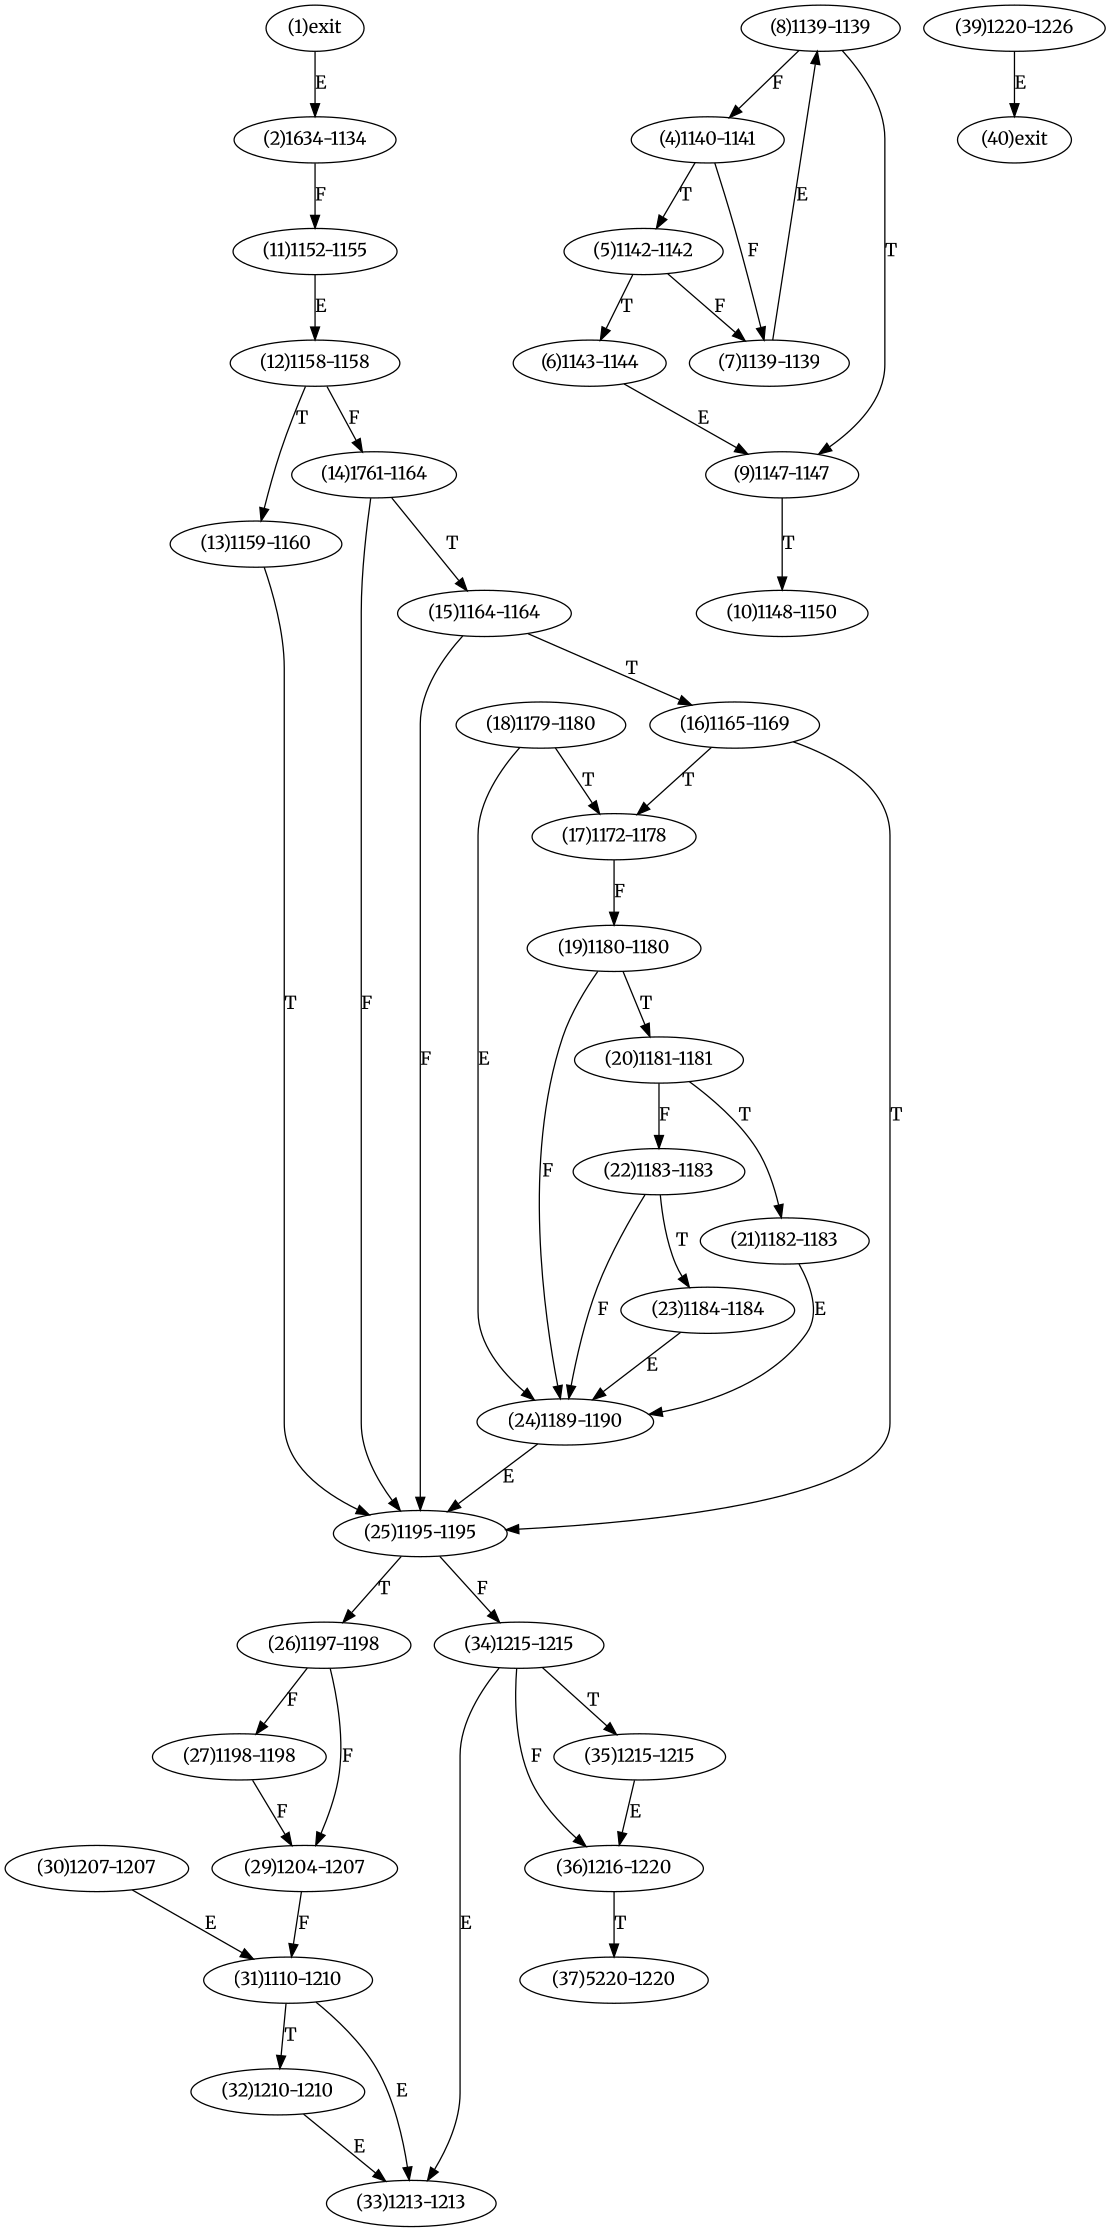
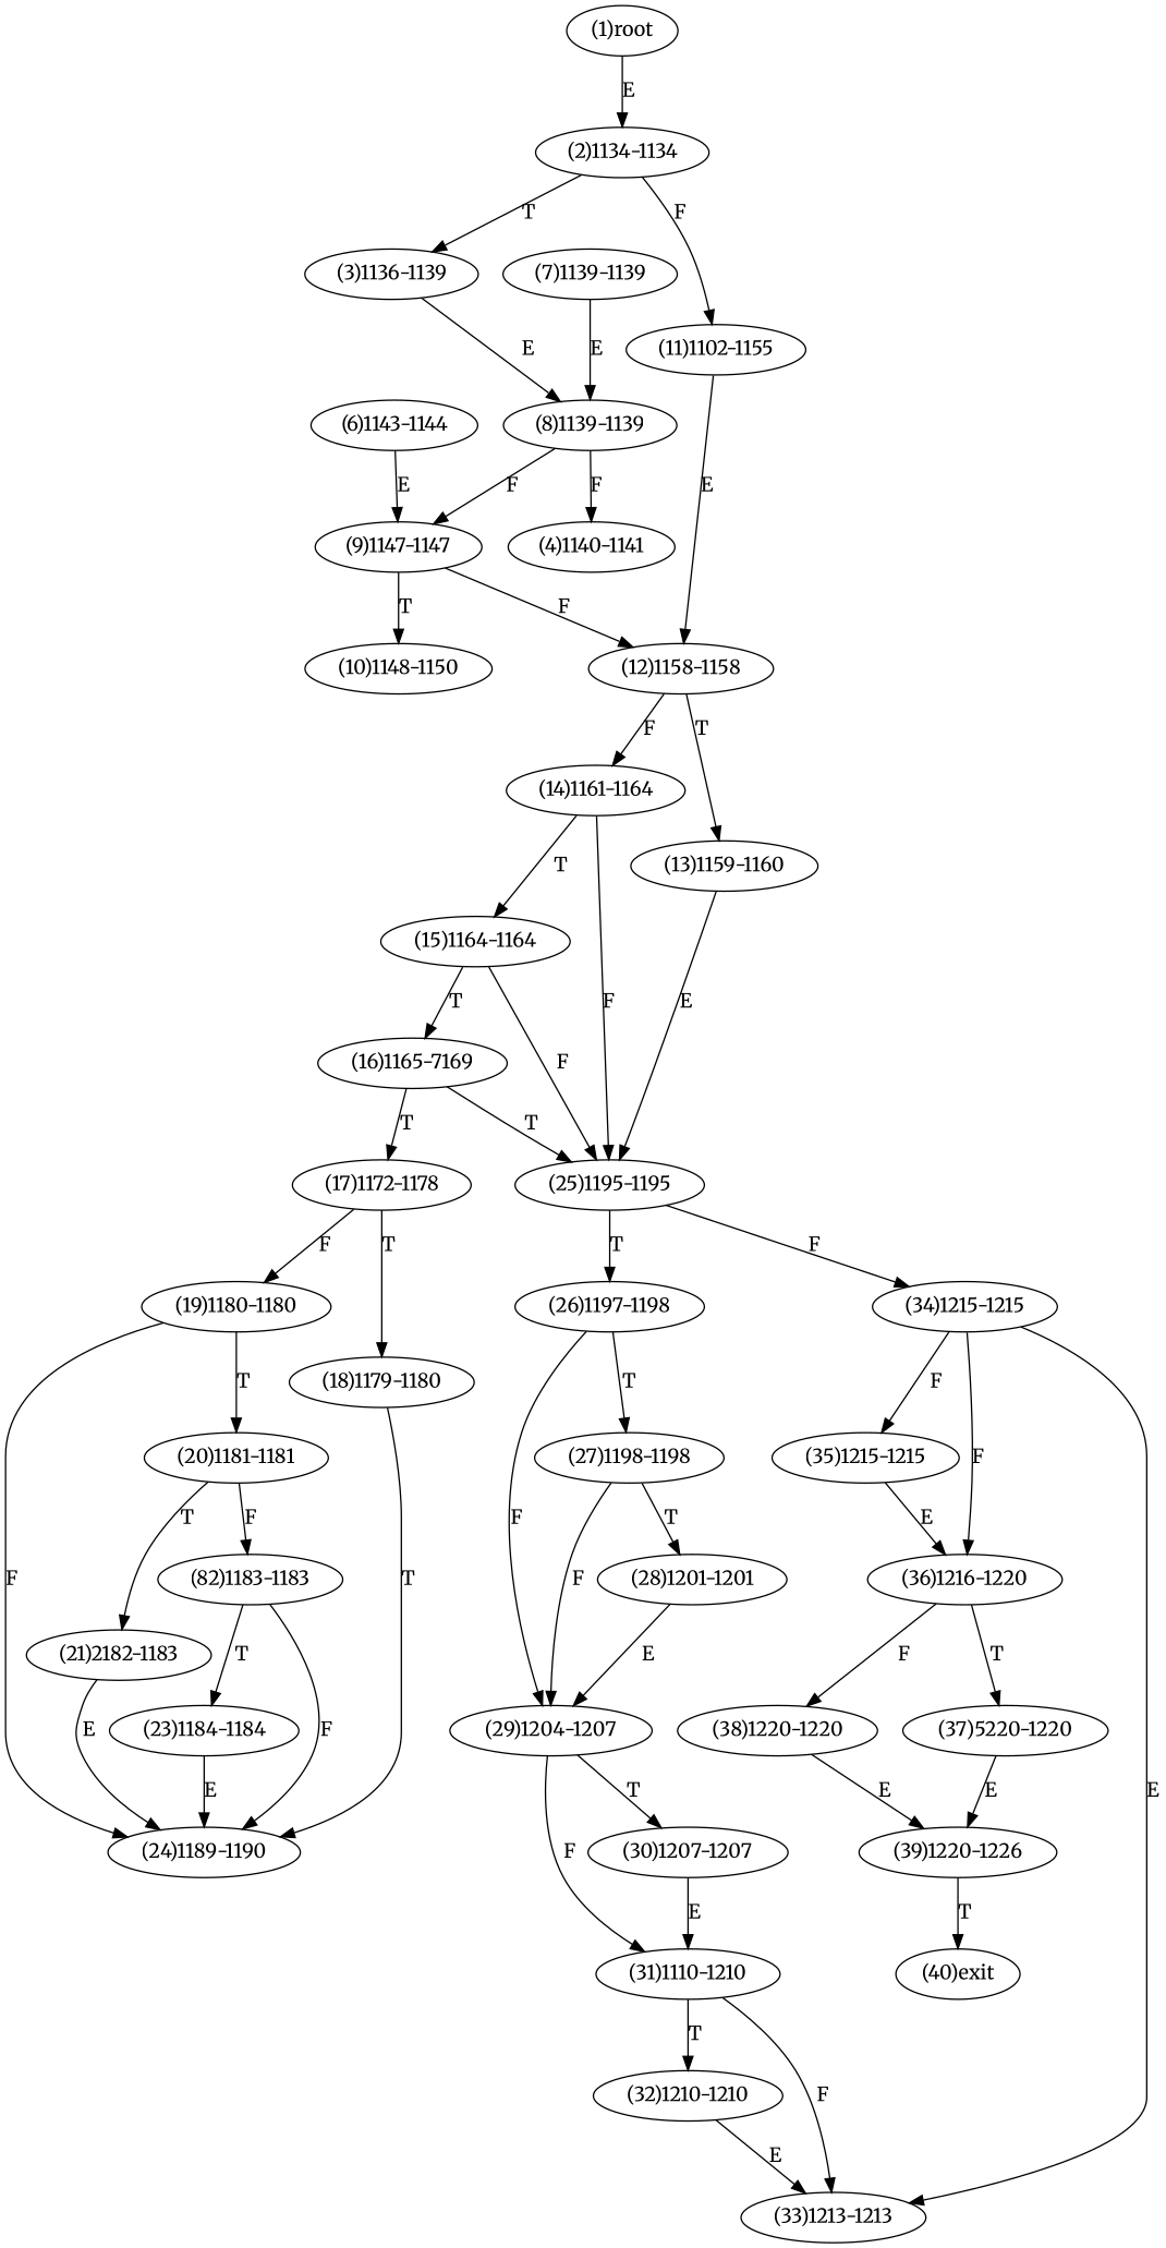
  digraph {
    fontname=Merriweather
    node [fontname=Merriweather]
    edge [fontname=Merriweather]
-   n1 [label="(1)exit"]
-   n2 [label="(2)1634-1134"]
-   n4 [label="(11)1152-1155"]
+   n1 [label="(1)root"]
+   n2 [label="(2)1134-1134"]
+   n3 [label="(3)1136-1139"]
+   n4 [label="(11)1102-1155"]
    n5 [label="(8)1139-1139"]
    n6 [label="(12)1158-1158"]
    n7 [label="(4)1140-1141"]
    n8 [label="(9)1147-1147"]
-   n9 [label="(5)1142-1142"]
    n10 [label="(7)1139-1139"]
    n11 [label="(6)1143-1144"]
    n12 [label="(10)1148-1150"]
    n13 [label="(13)1159-1160"]
-   n14 [label="(14)1761-1164"]
+   n14 [label="(14)1161-1164"]
    n15 [label="(25)1195-1195"]
    n16 [label="(15)1164-1164"]
    n17 [label="(26)1197-1198"]
    n18 [label="(34)1215-1215"]
-   n19 [label="(16)1165-1169"]
+   n19 [label="(16)1165-7169"]
    n20 [label="(17)1172-1178"]
    n21 [label="(19)1180-1180"]
    n22 [label="(18)1179-1180"]
    n23 [label="(20)1181-1181"]
    n24 [label="(24)1189-1190"]
-   n25 [label="(21)1182-1183"]
-   n26 [label="(22)1183-1183"]
+   n25 [label="(21)2182-1183"]
+   n26 [label="(82)1183-1183"]
    n27 [label="(23)1184-1184"]
    n28 [label="(27)1198-1198"]
    n29 [label="(29)1204-1207"]
    n30 [label="(33)1213-1213"]
    n31 [label="(35)1215-1215"]
    n32 [label="(36)1216-1220"]
+   n33 [label="(28)1201-1201"]
    n34 [label="(31)1110-1210"]
    n35 [label="(30)1207-1207"]
    n36 [label="(32)1210-1210"]
+   n37 [label="(38)1220-1220"]
    n38 [label="(37)5220-1220"]
    n39 [label="(39)1220-1226"]
    n40 [label="(40)exit"]
    n1 -> n2 [label=E]
+   n2 -> n3 [label=T]
    n2 -> n4 [label=F]
+   n3 -> n5 [label=E]
    n4 -> n6 [label=E]
    n5 -> n7 [label=F]
-   n5 -> n8 [label=T]
+   n5 -> n8 [label=F]
    n6 -> n13 [label=T]
    n6 -> n14 [label=F]
-   n7 -> n9 [label=T]
-   n7 -> n10 [label=F]
+   n8 -> n6 [label=F]
    n8 -> n12 [label=T]
-   n9 -> n10 [label=F]
-   n9 -> n11 [label=T]
    n10 -> n5 [label=E]
    n11 -> n8 [label=E]
-   n13 -> n15 [label=T]
+   n13 -> n15 [label=E]
    n14 -> n15 [label=F]
    n14 -> n16 [label=T]
    n15 -> n17 [label=T]
    n15 -> n18 [label=F]
    n16 -> n15 [label=F]
    n16 -> n19 [label=T]
-   n17 -> n28 [label=F]
+   n17 -> n28 [label=T]
    n17 -> n29 [label=F]
    n18 -> n30 [label=E]
-   n18 -> n31 [label=T]
+   n18 -> n31 [label=F]
    n18 -> n32 [label=F]
    n19 -> n15 [label=T]
    n19 -> n20 [label=T]
    n20 -> n21 [label=F]
-   n22 -> n20 [label=T]
+   n20 -> n22 [label=T]
    n21 -> n23 [label=T]
    n21 -> n24 [label=F]
-   n22 -> n24 [label=E]
+   n22 -> n24 [label=T]
    n23 -> n25 [label=T]
    n23 -> n26 [label=F]
-   n24 -> n15 [label=E]
    n25 -> n24 [label=E]
    n26 -> n24 [label=F]
    n26 -> n27 [label=T]
    n27 -> n24 [label=E]
    n28 -> n29 [label=F]
+   n28 -> n33 [label=T]
    n29 -> n34 [label=F]
+   n29 -> n35 [label=T]
    n31 -> n32 [label=E]
+   n32 -> n37 [label=F]
    n32 -> n38 [label=T]
-   n34 -> n30 [label=E]
+   n33 -> n29 [label=E]
+   n34 -> n30 [label=F]
    n34 -> n36 [label=T]
    n35 -> n34 [label=E]
    n36 -> n30 [label=E]
-   n39 -> n40 [label=E]
+   n37 -> n39 [label=E]
+   n38 -> n39 [label=E]
+   n39 -> n40 [label=T]
  }
